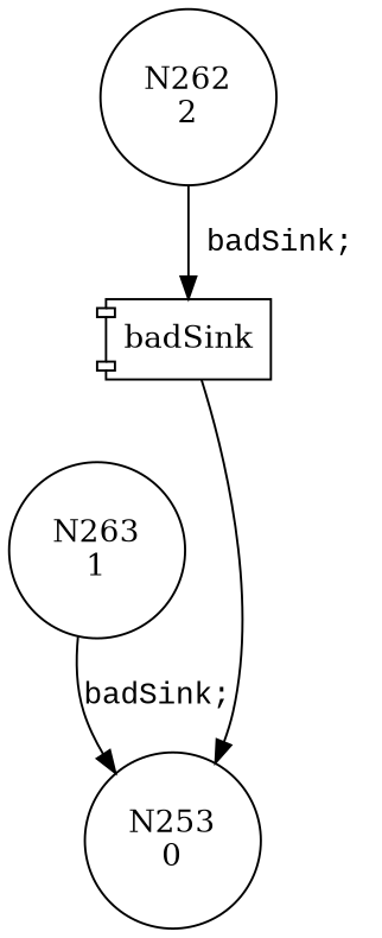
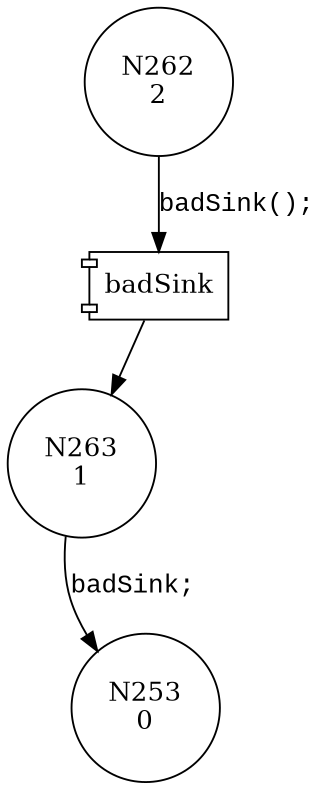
  digraph {
    node [shape=circle]
    edge [fontname="Courier New"]
    n1 [label="N262\n2"]
    n2 [label=badSink shape=component]
    n3 [label="N263\n1"]
    n4 [label="N253\n0"]
-   n1 -> n2 [label="badSink;"]
-   n2 -> n4
+   n1 -> n2 [label="badSink();"]
+   n2 -> n3
    n3 -> n4 [label="badSink;"]
  }
